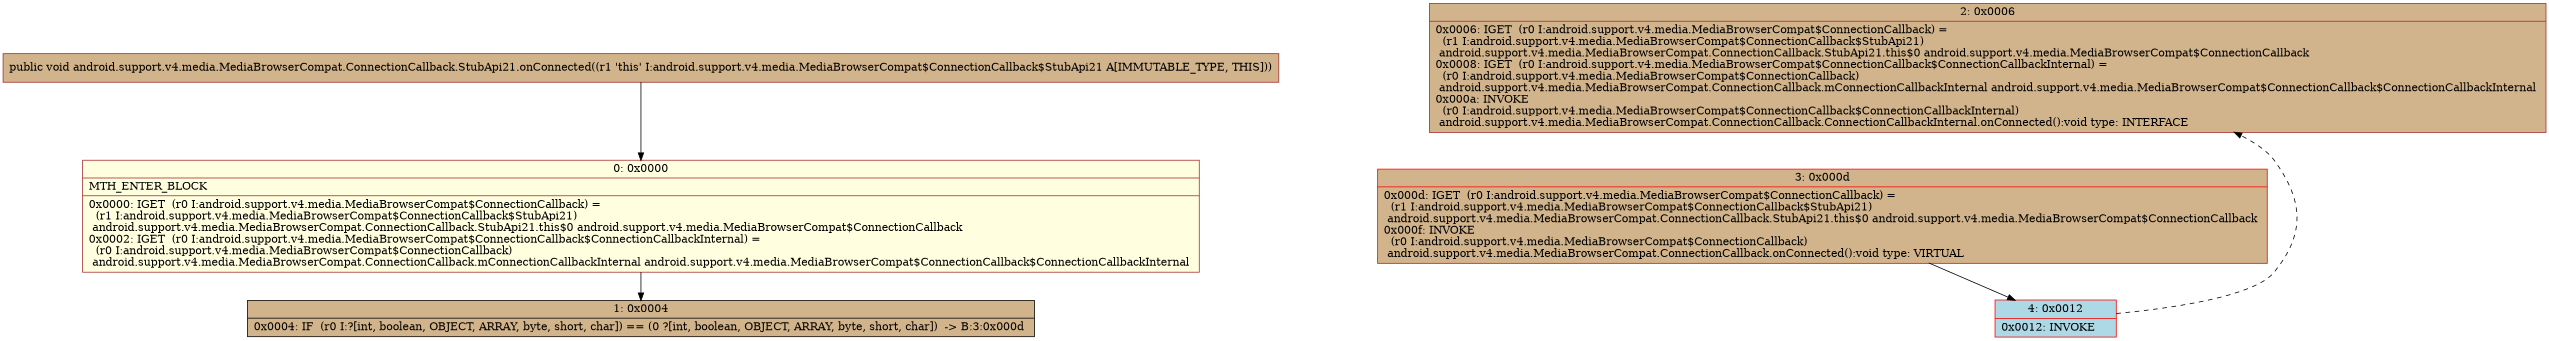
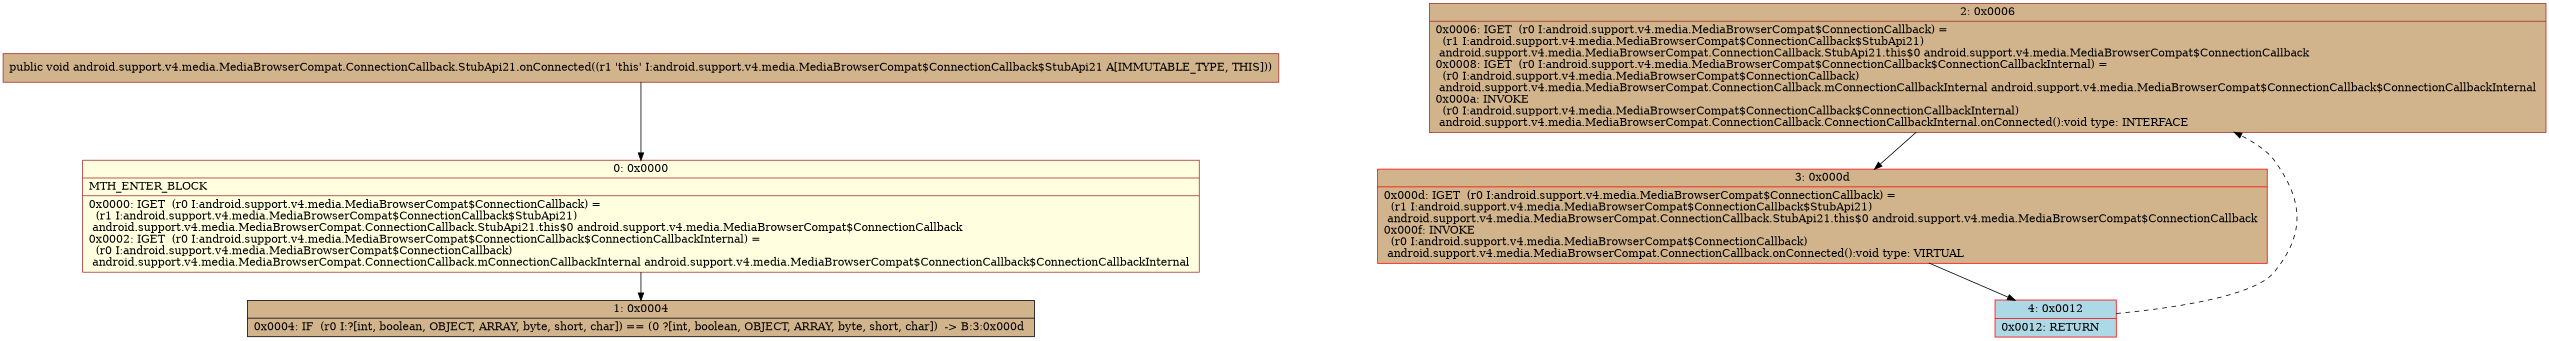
  digraph {
    node [color=brown fillcolor=tan shape=record style=filled]
    n1 [fillcolor=lightyellow label="{0\:\ 0x0000|MTH_ENTER_BLOCK\l|0x0000: IGET  (r0 I:android.support.v4.media.MediaBrowserCompat$ConnectionCallback) = \l  (r1 I:android.support.v4.media.MediaBrowserCompat$ConnectionCallback$StubApi21)\l android.support.v4.media.MediaBrowserCompat.ConnectionCallback.StubApi21.this$0 android.support.v4.media.MediaBrowserCompat$ConnectionCallback \l0x0002: IGET  (r0 I:android.support.v4.media.MediaBrowserCompat$ConnectionCallback$ConnectionCallbackInternal) = \l  (r0 I:android.support.v4.media.MediaBrowserCompat$ConnectionCallback)\l android.support.v4.media.MediaBrowserCompat.ConnectionCallback.mConnectionCallbackInternal android.support.v4.media.MediaBrowserCompat$ConnectionCallback$ConnectionCallbackInternal \l}"]
    n2 [color=black label="{1\:\ 0x0004|0x0004: IF  (r0 I:?[int, boolean, OBJECT, ARRAY, byte, short, char]) == (0 ?[int, boolean, OBJECT, ARRAY, byte, short, char])  \-\> B:3:0x000d \l}"]
    n3 [label="{2\:\ 0x0006|0x0006: IGET  (r0 I:android.support.v4.media.MediaBrowserCompat$ConnectionCallback) = \l  (r1 I:android.support.v4.media.MediaBrowserCompat$ConnectionCallback$StubApi21)\l android.support.v4.media.MediaBrowserCompat.ConnectionCallback.StubApi21.this$0 android.support.v4.media.MediaBrowserCompat$ConnectionCallback \l0x0008: IGET  (r0 I:android.support.v4.media.MediaBrowserCompat$ConnectionCallback$ConnectionCallbackInternal) = \l  (r0 I:android.support.v4.media.MediaBrowserCompat$ConnectionCallback)\l android.support.v4.media.MediaBrowserCompat.ConnectionCallback.mConnectionCallbackInternal android.support.v4.media.MediaBrowserCompat$ConnectionCallback$ConnectionCallbackInternal \l0x000a: INVOKE  \l  (r0 I:android.support.v4.media.MediaBrowserCompat$ConnectionCallback$ConnectionCallbackInternal)\l android.support.v4.media.MediaBrowserCompat.ConnectionCallback.ConnectionCallbackInternal.onConnected():void type: INTERFACE \l}"]
    n4 [color=red label="{3\:\ 0x000d|0x000d: IGET  (r0 I:android.support.v4.media.MediaBrowserCompat$ConnectionCallback) = \l  (r1 I:android.support.v4.media.MediaBrowserCompat$ConnectionCallback$StubApi21)\l android.support.v4.media.MediaBrowserCompat.ConnectionCallback.StubApi21.this$0 android.support.v4.media.MediaBrowserCompat$ConnectionCallback \l0x000f: INVOKE  \l  (r0 I:android.support.v4.media.MediaBrowserCompat$ConnectionCallback)\l android.support.v4.media.MediaBrowserCompat.ConnectionCallback.onConnected():void type: VIRTUAL \l}"]
-   n5 [color=red fillcolor=lightblue label="{4\:\ 0x0012|0x0012: INVOKE   \l}"]
+   n5 [color=red fillcolor=lightblue label="{4\:\ 0x0012|0x0012: RETURN   \l}"]
    n6 [label="{public void android.support.v4.media.MediaBrowserCompat.ConnectionCallback.StubApi21.onConnected((r1 'this' I:android.support.v4.media.MediaBrowserCompat$ConnectionCallback$StubApi21 A[IMMUTABLE_TYPE, THIS])) }"]
    n1 -> n2
+   n3 -> n4
    n4 -> n5
    n5 -> n3 [style=dashed]
    n6 -> n1
  }
